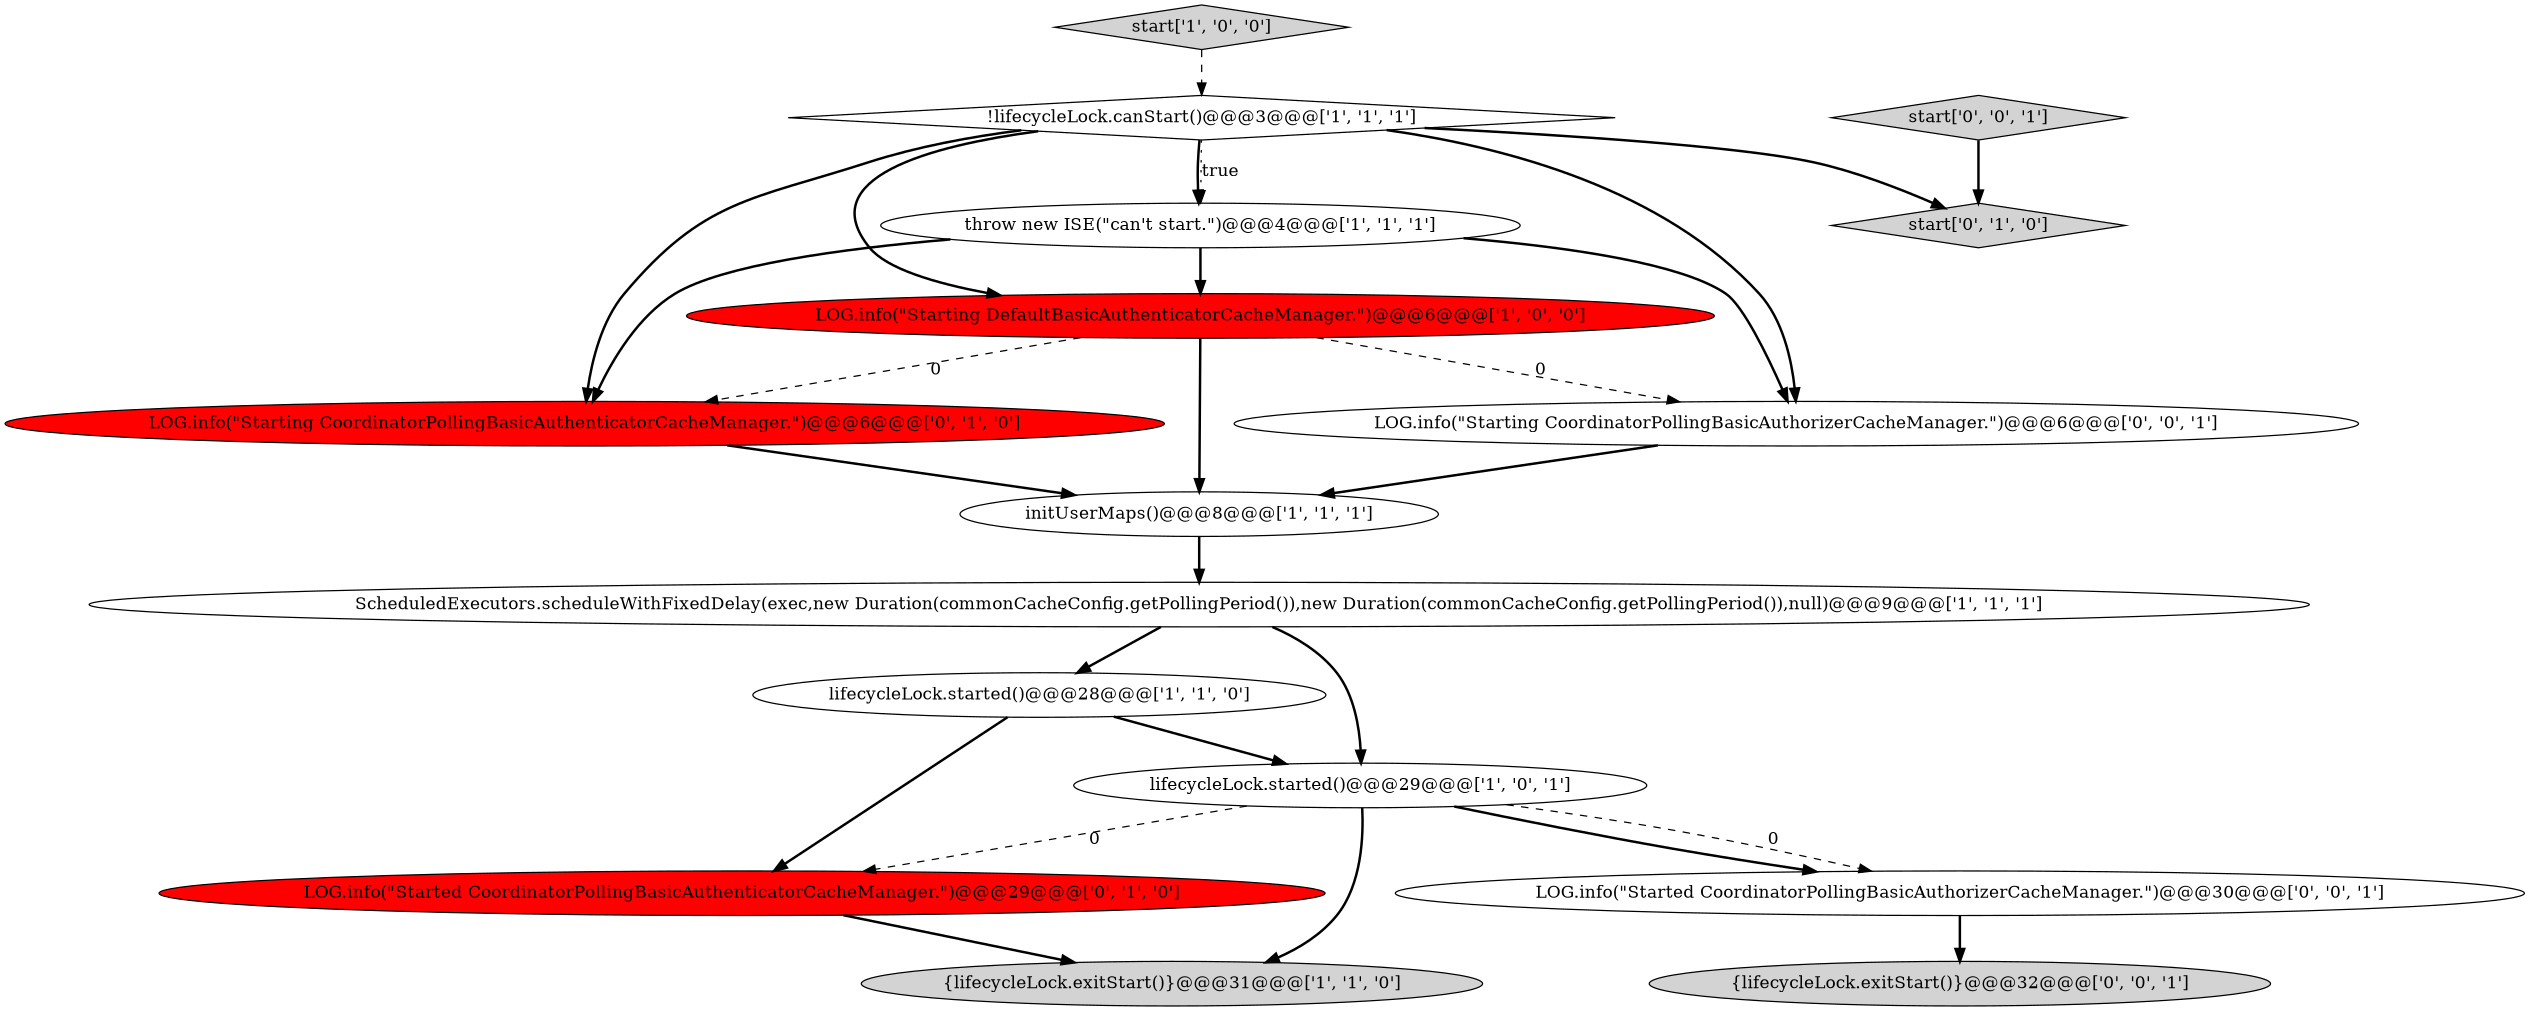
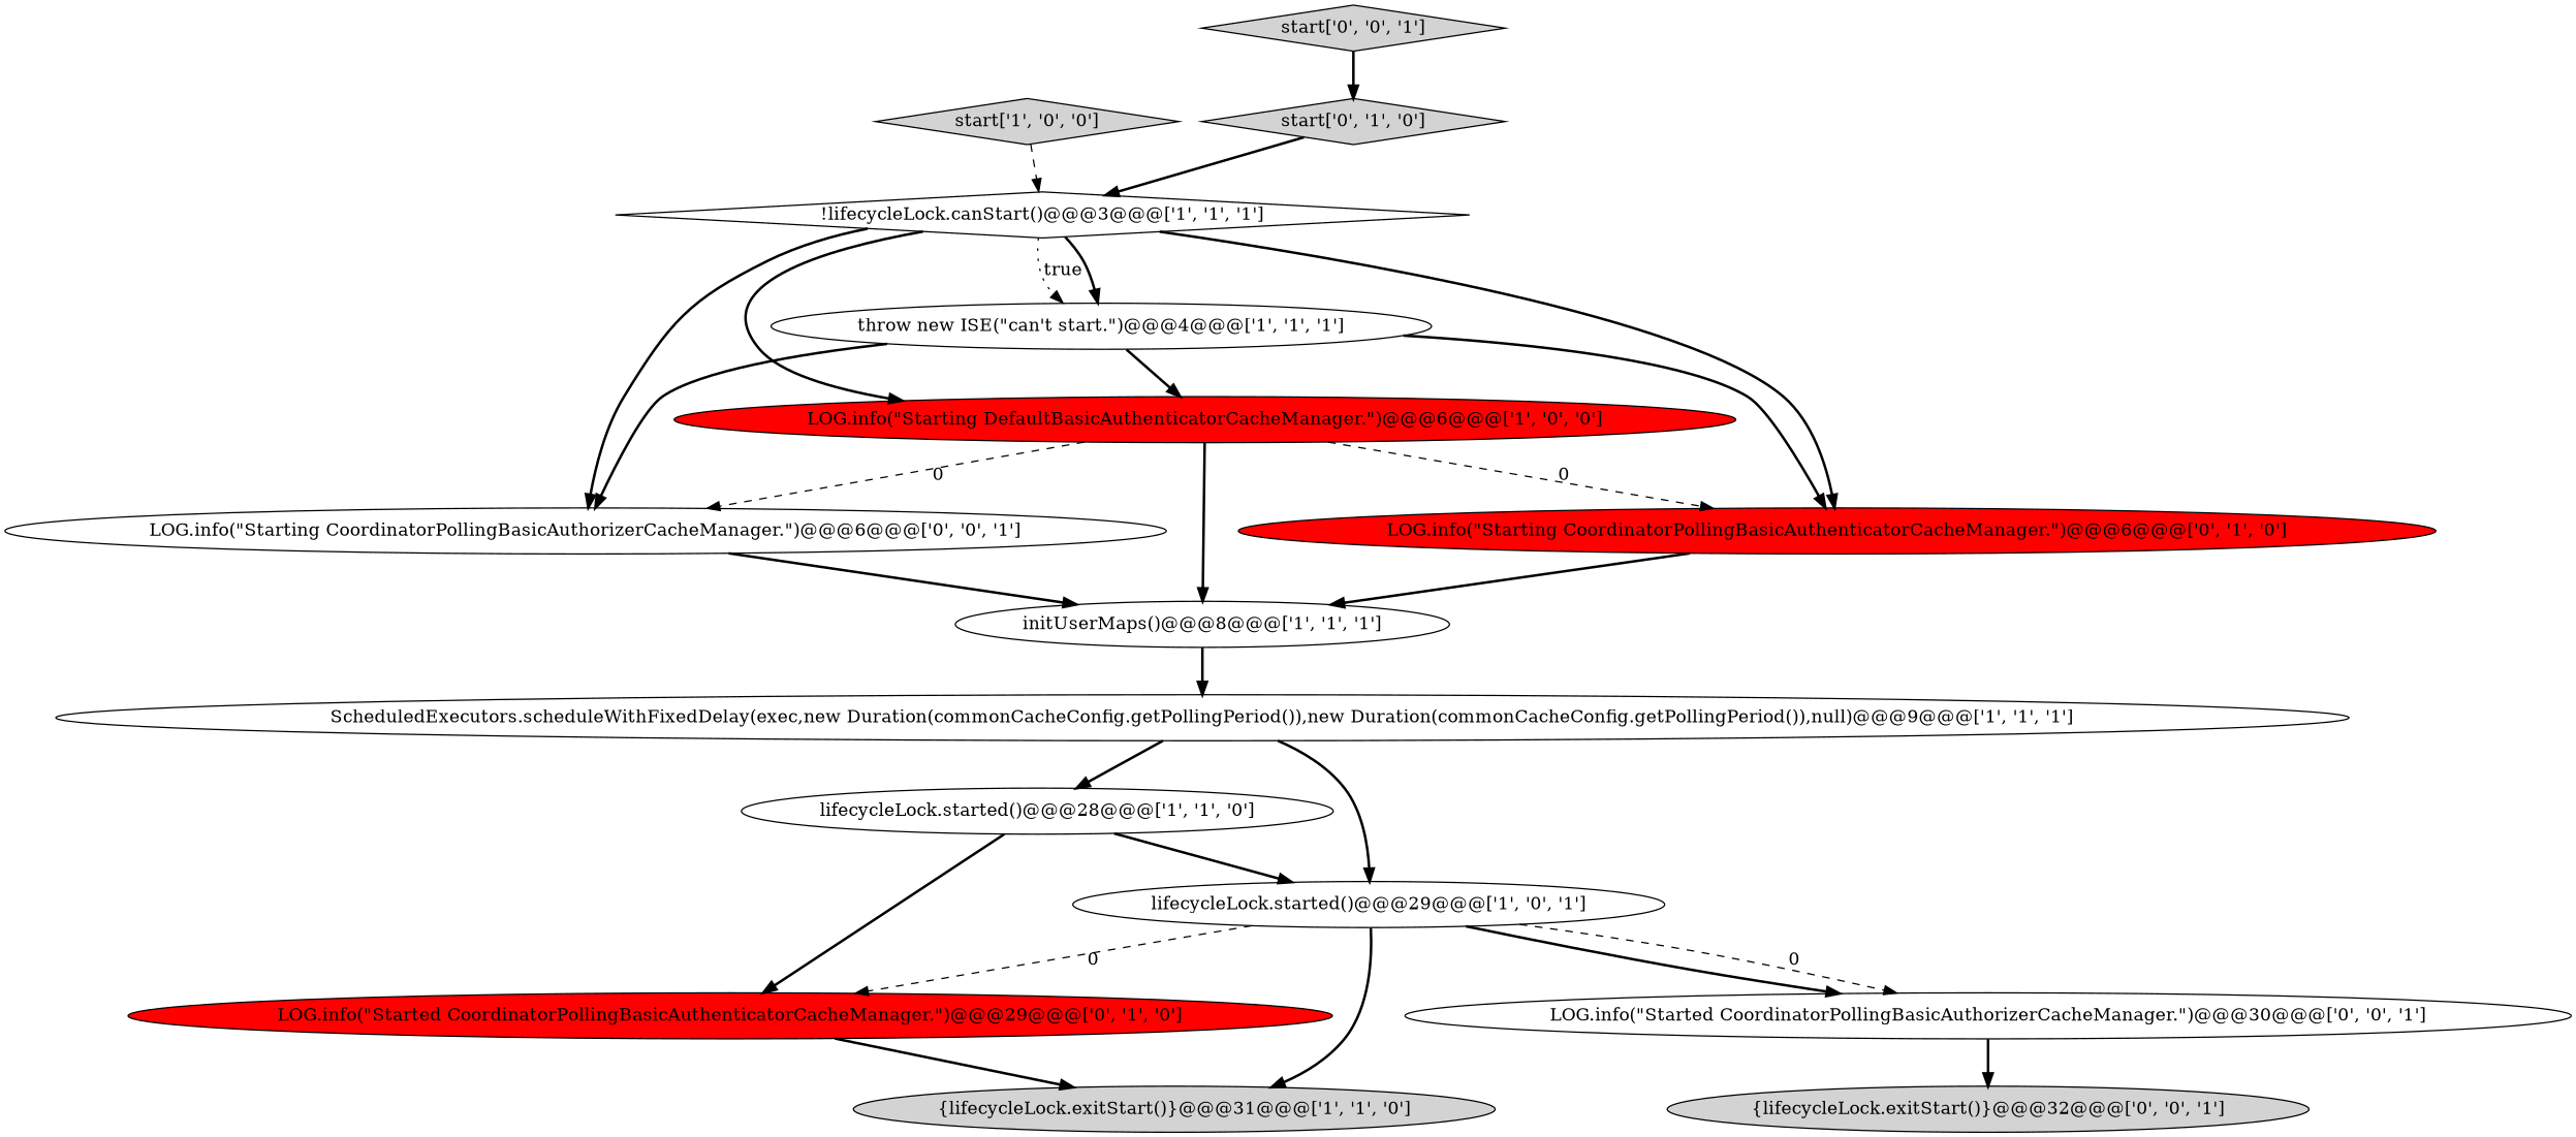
  digraph {
    node [fillcolor=white shape=ellipse style=filled]
    edge [style=bold]
    n1 [fillcolor=lightgray label="start['1', '0', '0']" shape=diamond]
    n2 [label="!lifecycleLock.canStart()@@@3@@@['1', '1', '1']" shape=diamond]
    n3 [label="LOG.info(\"Starting CoordinatorPollingBasicAuthorizerCacheManager.\")@@@6@@@['0', '0', '1']"]
    n4 [fillcolor=red label="LOG.info(\"Starting DefaultBasicAuthenticatorCacheManager.\")@@@6@@@['1', '0', '0']"]
    n5 [fillcolor=red label="LOG.info(\"Starting CoordinatorPollingBasicAuthenticatorCacheManager.\")@@@6@@@['0', '1', '0']"]
    n6 [label="throw new ISE(\"can't start.\")@@@4@@@['1', '1', '1']"]
    n7 [label="initUserMaps()@@@8@@@['1', '1', '1']"]
    n8 [label="ScheduledExecutors.scheduleWithFixedDelay(exec,new Duration(commonCacheConfig.getPollingPeriod()),new Duration(commonCacheConfig.getPollingPeriod()),null)@@@9@@@['1', '1', '1']"]
    n9 [label="lifecycleLock.started()@@@28@@@['1', '1', '0']"]
    n10 [label="lifecycleLock.started()@@@29@@@['1', '0', '1']"]
    n11 [fillcolor=red label="LOG.info(\"Started CoordinatorPollingBasicAuthenticatorCacheManager.\")@@@29@@@['0', '1', '0']"]
    n12 [fillcolor=lightgray label="{lifecycleLock.exitStart()}@@@31@@@['1', '1', '0']"]
    n13 [label="LOG.info(\"Started CoordinatorPollingBasicAuthorizerCacheManager.\")@@@30@@@['0', '0', '1']"]
    n14 [fillcolor=lightgray label="{lifecycleLock.exitStart()}@@@32@@@['0', '0', '1']"]
    n15 [fillcolor=lightgray label="start['0', '1', '0']" shape=diamond]
    n16 [fillcolor=lightgray label="start['0', '0', '1']" shape=diamond]
    n1 -> n2 [style=dashed]
    n2 -> n3
    n2 -> n4
    n2 -> n5
    n2 -> n6 [label=true style=dotted]
    n2 -> n6
    n3 -> n7
    n4 -> n3 [label=0 style=dashed]
    n4 -> n5 [label=0 style=dashed]
    n4 -> n7
    n5 -> n7
    n6 -> n3
    n6 -> n4
    n6 -> n5
    n7 -> n8
    n8 -> n9
    n8 -> n10
    n9 -> n10
    n9 -> n11
    n10 -> n11 [label=0 style=dashed]
    n10 -> n12
    n10 -> n13 [label=0 style=dashed]
    n10 -> n13
    n11 -> n12
    n13 -> n14
-   n2 -> n15
+   n15 -> n2
    n16 -> n15
  }
